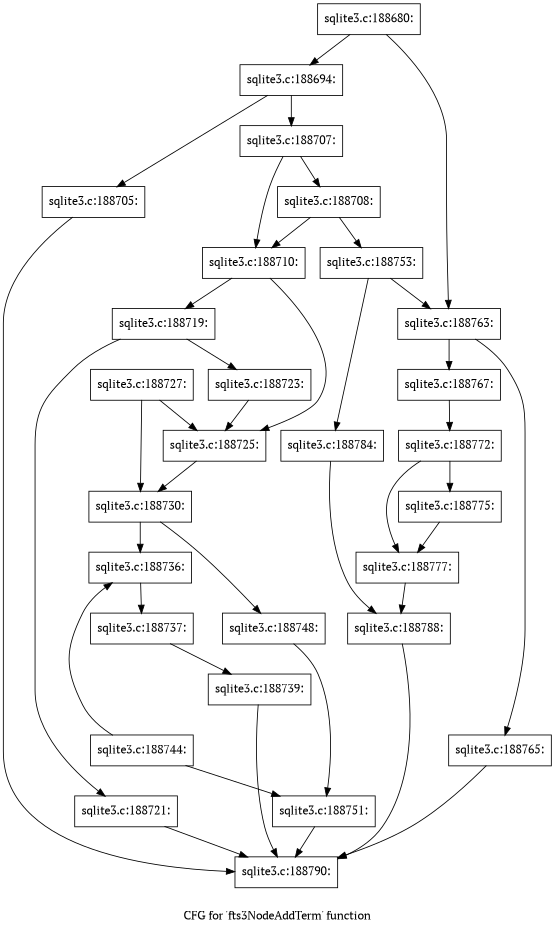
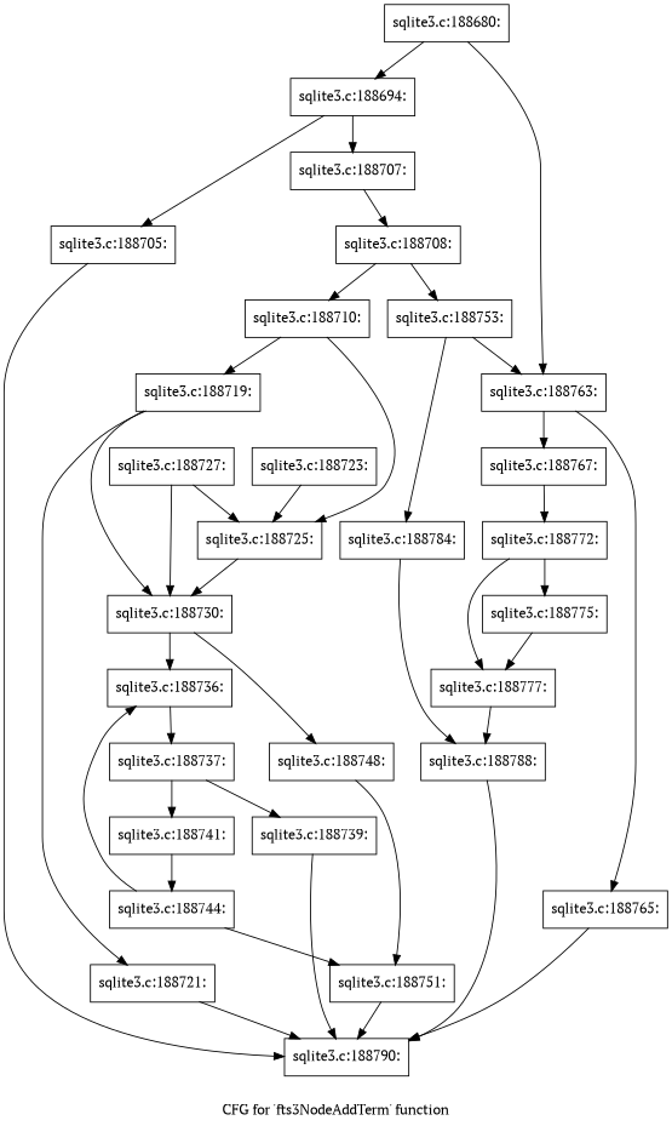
  digraph {
    fontname="PT Serif"
    label="CFG for 'fts3NodeAddTerm' function"
    node [fontname="PT Serif" shape=record]
    edge [fontname="PT Serif"]
    n1 [label="{sqlite3.c:188680:}"]
    n2 [label="{sqlite3.c:188694:}"]
    n3 [label="{sqlite3.c:188763:}"]
    n4 [label="{sqlite3.c:188705:}"]
    n5 [label="{sqlite3.c:188707:}"]
    n6 [label="{sqlite3.c:188767:}"]
    n7 [label="{sqlite3.c:188765:}"]
    n8 [label="{sqlite3.c:188790:}"]
    n9 [label="{sqlite3.c:188710:}"]
    n10 [label="{sqlite3.c:188708:}"]
    n11 [label="{sqlite3.c:188772:}"]
    n12 [label="{sqlite3.c:188719:}"]
    n13 [label="{sqlite3.c:188725:}"]
    n14 [label="{sqlite3.c:188753:}"]
    n15 [label="{sqlite3.c:188723:}"]
    n16 [label="{sqlite3.c:188721:}"]
    n17 [label="{sqlite3.c:188730:}"]
    n18 [label="{sqlite3.c:188784:}"]
    n19 [label="{sqlite3.c:188727:}"]
    n20 [label="{sqlite3.c:188736:}"]
    n21 [label="{sqlite3.c:188748:}"]
    n22 [label="{sqlite3.c:188737:}"]
    n23 [label="{sqlite3.c:188751:}"]
+   n24 [label="{sqlite3.c:188741:}"]
    n25 [label="{sqlite3.c:188739:}"]
    n26 [label="{sqlite3.c:188744:}"]
    n27 [label="{sqlite3.c:188775:}"]
    n28 [label="{sqlite3.c:188777:}"]
    n29 [label="{sqlite3.c:188788:}"]
    n1 -> n2
    n1 -> n3
    n2 -> n4
    n2 -> n5
    n3 -> n6
    n3 -> n7
    n4 -> n8
-   n5 -> n9
    n5 -> n10
    n6 -> n11
    n7 -> n8
    n9 -> n12
    n9 -> n13
    n10 -> n9
    n10 -> n14
    n11 -> n27
    n11 -> n28
-   n12 -> n15
+   n12 -> n17
    n12 -> n16
    n13 -> n17
    n14 -> n3
    n14 -> n18
    n15 -> n13
    n16 -> n8
    n17 -> n20
    n17 -> n21
    n18 -> n29
    n19 -> n13
    n19 -> n17
    n20 -> n22
    n21 -> n23
+   n22 -> n24
    n22 -> n25
    n23 -> n8
+   n24 -> n26
    n25 -> n8
    n26 -> n20
    n26 -> n23
    n27 -> n28
    n28 -> n29
    n29 -> n8
  }
